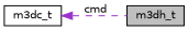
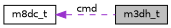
  digraph {
    rankdir=LR
    node [color=black fontname=Helvetica fontsize=10 shape=record style=filled]
    n1 [fillcolor=grey75 fontcolor=black height=0.2 label=m3dh_t width=0.4]
-   n2 [fillcolor=white height=0.2 label=m3dc_t width=0.4]
+   n2 [fillcolor=white height=0.2 label=m8dc_t width=0.4]
    n2 -> n1 [color=darkorchid3 dir=back fontname=Helvetica fontsize=10 label=" cmd" labelfontname=Helvetica labelfontsize=10 style=dashed]
  }
